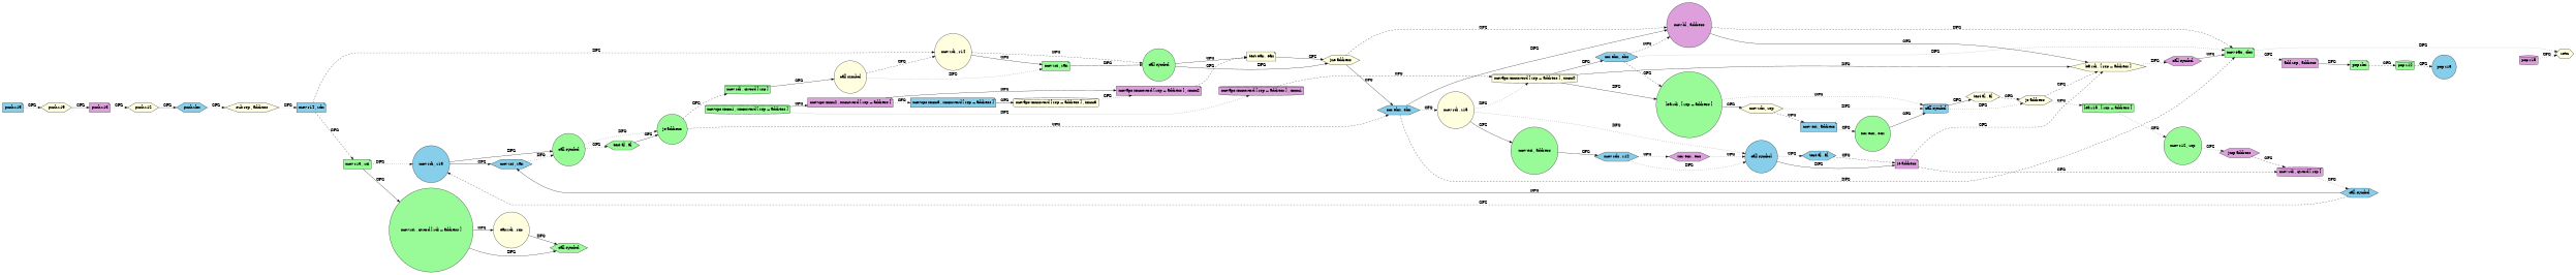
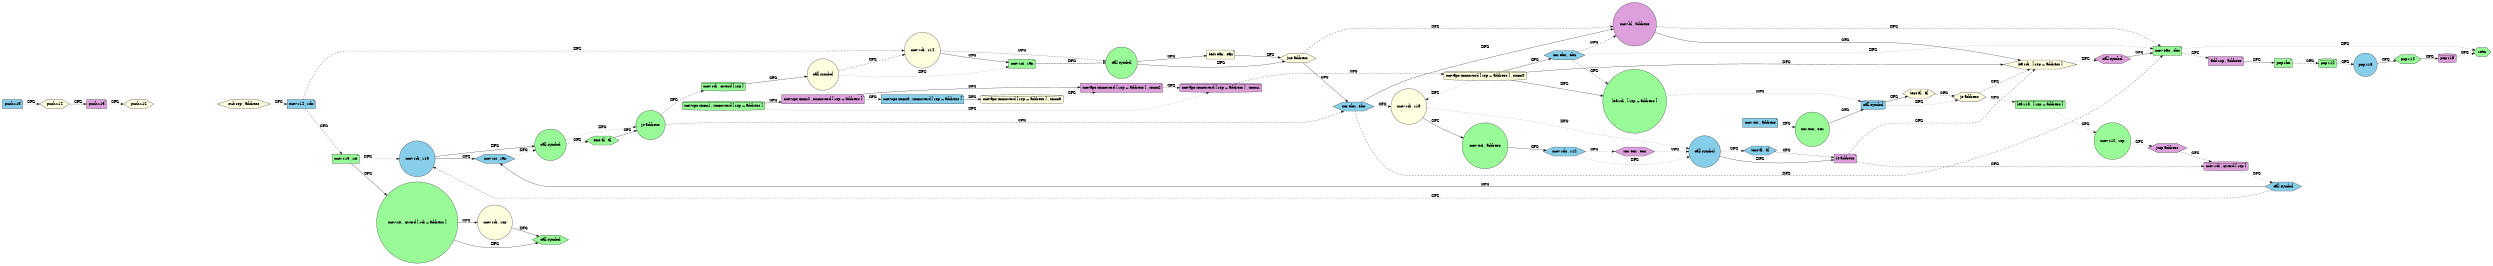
  digraph {
    rankdir=LR
    node [fillcolor=palegreen shape=hexagon style=filled]
    edge [style=solid]
    n1 [fillcolor=skyblue label="push r15" shape=note]
-   n2 [fillcolor=lightyellow label="push r19"]
+   n2 [fillcolor=lightyellow label="push r14"]
    n3 [fillcolor=plum label="push r13" shape=note]
    n4 [fillcolor=lightyellow label="push r12"]
-   n5 [fillcolor=skyblue label="push rbx"]
    n6 [fillcolor=lightyellow label="sub rsp , address"]
    n7 [fillcolor=skyblue label="mov r14 , rdx" shape=note]
    n8 [label="mov r13 , rsi" shape=note]
    n9 [fillcolor=lightyellow label="mov rdi , r14" shape=circle]
    n10 [label="mov rsi , qword [ rdi + address ]" shape=circle]
    n11 [fillcolor=skyblue label="mov rdi , r13" shape=circle]
    n12 [label="mov rsi , rax" shape=note]
    n13 [label="call symbol" shape=circle]
-   n14 [fillcolor=lightyellow label="eax rdi , rsp" shape=circle]
+   n14 [fillcolor=lightyellow label="mov rdi , rsp" shape=circle]
    n15 [label="call symbol"]
    n16 [fillcolor=skyblue label="mov rsi , rax"]
    n17 [label="call symbol" shape=circle]
    n18 [label="movups xmm1 , xmmword [ rsp + address ]" shape=cylinder]
    n19 [fillcolor=plum label="movups xmm2 , xmmword [ rsp + address ]" shape=note]
    n20 [fillcolor=plum label="movaps xmmword [ rsp + address ] , xmm1" shape=cylinder]
    n21 [fillcolor=lightyellow label="movaps xmmword [ rsp + address ] , xmm0" shape=cylinder]
    n22 [fillcolor=skyblue label="xor ebx , ebx"]
    n23 [label="lea rdi , [ rsp + address ]" shape=circle]
    n24 [fillcolor=lightyellow label="lea rdi , [ rsp + address ]"]
    n25 [fillcolor=lightyellow label="mov rdi , r15" shape=circle]
    n26 [fillcolor=skyblue label="movups xmm3 , xmmword [ rsp + address ]" shape=note]
    n27 [fillcolor=plum label="movaps xmmword [ rsp + address ] , xmm2" shape=note]
    n28 [fillcolor=lightyellow label="movaps xmmword [ rsp + address ] , xmm3" shape=cylinder]
    n29 [label="mov eax , ebx" shape=note]
    n30 [fillcolor=plum label="mov bl , address" shape=circle]
-   n31 [fillcolor=lightyellow label="mov rdx , rsp"]
    n32 [fillcolor=skyblue label="call symbol" shape=cylinder]
    n33 [fillcolor=plum label="call symbol"]
    n34 [label="mov esi , address" shape=circle]
    n35 [fillcolor=skyblue label="call symbol" shape=circle]
    n36 [fillcolor=plum label="add rsp , address" shape=note]
-   n37 [fillcolor=lightyellow label=retn]
+   n37 [label=retn]
    n38 [fillcolor=skyblue label="mov esi , address" shape=note]
    n39 [fillcolor=lightyellow label="test al , al"]
    n40 [fillcolor=lightyellow label="je address"]
    n41 [label="xor ecx , ecx" shape=circle]
    n42 [label="lea r15 , [ rsp + address ]" shape=cylinder]
    n43 [label="mov r12 , rsp" shape=circle]
    n44 [fillcolor=plum label="jmp address"]
    n45 [label="pop rbx" shape=note]
    n46 [label="pop r12" shape=cylinder]
    n47 [fillcolor=skyblue label="pop r13" shape=circle]
+   n48 [label="pop r14"]
    n49 [fillcolor=plum label="pop r15" shape=cylinder]
    n50 [fillcolor=plum label="mov rdi , qword [ rsp ]" shape=cylinder]
    n51 [fillcolor=skyblue label="call symbol"]
    n52 [label="test al , al"]
    n53 [label="je address" shape=circle]
    n54 [fillcolor=skyblue label="xor ebx , ebx"]
    n55 [label="mov rdi , qword [ rsp ]" shape=cylinder]
    n56 [fillcolor=lightyellow label="call symbol" shape=circle]
    n57 [fillcolor=skyblue label="mov rdx , r12"]
    n58 [fillcolor=skyblue label="test al , al"]
    n59 [fillcolor=plum label="je address" shape=note]
    n60 [fillcolor=plum label="xor ecx , ecx"]
    n61 [fillcolor=lightyellow label="test eax , eax" shape=note]
    n62 [fillcolor=lightyellow label="jne address"]
    n1 -> n2 [label=CFG style=dashed]
    n2 -> n3 [label=CFG]
    n3 -> n4 [label=CFG style=dotted]
-   n4 -> n5 [label=CFG]
-   n5 -> n6 [label=CFG style=dotted]
    n6 -> n7 [label=CFG style=dotted]
    n7 -> n8 [label=CFG style=dashed]
    n7 -> n9 [label=DFG style=dashed]
    n8 -> n10 [label=CFG]
    n8 -> n11 [label=DFG style=dotted]
    n9 -> n12 [label=CFG]
    n9 -> n13 [label=DFG style=dashed]
    n10 -> n14 [label=CFG]
    n10 -> n15 [label=DFG]
    n11 -> n16 [label=CFG]
    n11 -> n17 [label=DFG]
    n12 -> n13 [label=DFG]
    n13 -> n61 [label=CFG]
    n13 -> n62 [label=DFG]
    n14 -> n15 [label=DFG]
    n16 -> n17 [label=DFG style=dotted]
    n17 -> n52 [label=CFG style=dotted]
    n17 -> n53 [label=DFG style=dotted]
    n18 -> n19 [label=CFG]
    n18 -> n20 [label=DFG style=dotted]
    n19 -> n26 [label=CFG style=dotted]
    n19 -> n27 [label=DFG]
    n20 -> n21 [label=CFG style=dashed]
    n21 -> n22 [label=CFG]
    n21 -> n23 [label=DFG]
    n21 -> n24 [label=DFG]
-   n25 -> n21 [label=DFG style=dotted]
+   n21 -> n25 [label=DFG style=dotted]
    n22 -> n23 [label=CFG style=dashed]
    n22 -> n29 [label=DFG style=dotted]
    n22 -> n30 [label=DFG style=dashed]
-   n23 -> n31 [label=CFG]
    n23 -> n32 [label=DFG style=dotted]
    n24 -> n33 [label=DFG style=dotted]
    n25 -> n34 [label=CFG]
    n25 -> n35 [label=DFG style=dotted]
-   n26 -> n28 [label=CFG]
-   n27 -> n61 [label=CFG style=dashed]
+   n26 -> n28 [label=DFG]
+   n27 -> n20 [label=CFG style=dashed]
    n28 -> n27 [label=CFG style=dotted]
-   n29 -> n36 [label=CFG style=dotted]
+   n29 -> n36 [label=CFG style=dashed]
    n29 -> n37 [label=DFG style=dotted]
    n30 -> n24 [label=CFG]
    n30 -> n29 [label=DFG style=dashed]
-   n31 -> n32 [label=DFG style=dotted]
-   n31 -> n38 [label=CFG style=dashed]
    n32 -> n39 [label=CFG]
    n32 -> n40 [label=DFG style=dotted]
    n33 -> n29 [label=CFG]
    n34 -> n57 [label=CFG]
    n35 -> n58 [label=CFG style=dotted]
    n35 -> n59 [label=DFG]
    n36 -> n45 [label=CFG]
    n38 -> n41 [label=CFG style=dotted]
    n39 -> n40 [label=CFG style=dashed]
    n40 -> n24 [label=CFG style=dashed]
    n40 -> n42 [label=CFG style=dotted]
    n41 -> n32 [label=CFG]
    n42 -> n43 [label=CFG style=dotted]
    n43 -> n44 [label=CFG style=dotted]
    n44 -> n50 [label=CFG style=dashed]
    n45 -> n46 [label=CFG style=dashed]
    n46 -> n47 [label=CFG style=dashed]
+   n47 -> n48 [label=CFG]
+   n48 -> n49 [label=CFG]
    n49 -> n37 [label=CFG style=dotted]
    n50 -> n51 [label=CFG style=dotted]
    n51 -> n11 [label=CFG style=dashed]
    n51 -> n16 [label=DFG]
    n52 -> n53 [label=CFG]
    n53 -> n54 [label=CFG style=dashed]
    n53 -> n55 [label=CFG style=dashed]
    n54 -> n25 [label=CFG style=dotted]
    n54 -> n29 [label=DFG style=dashed]
    n54 -> n30 [label=DFG]
    n55 -> n56 [label=CFG]
    n56 -> n9 [label=CFG style=dashed]
    n56 -> n12 [label=DFG style=dotted]
    n57 -> n35 [label=DFG style=dotted]
    n57 -> n60 [label=CFG style=dotted]
    n58 -> n59 [label=CFG style=dashed]
    n59 -> n24 [label=CFG style=dashed]
    n59 -> n50 [label=CFG style=dashed]
    n60 -> n35 [label=CFG style=dotted]
    n61 -> n62 [label=CFG]
    n62 -> n30 [label=CFG style=dashed]
    n62 -> n54 [label=CFG]
  }
